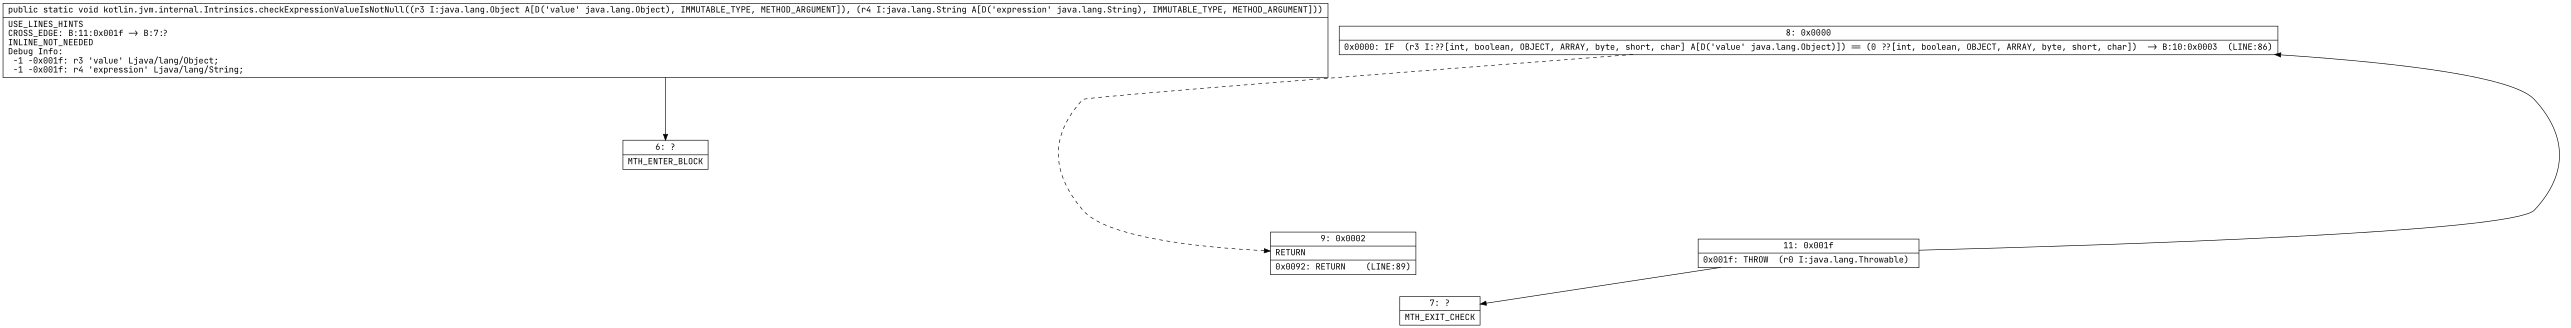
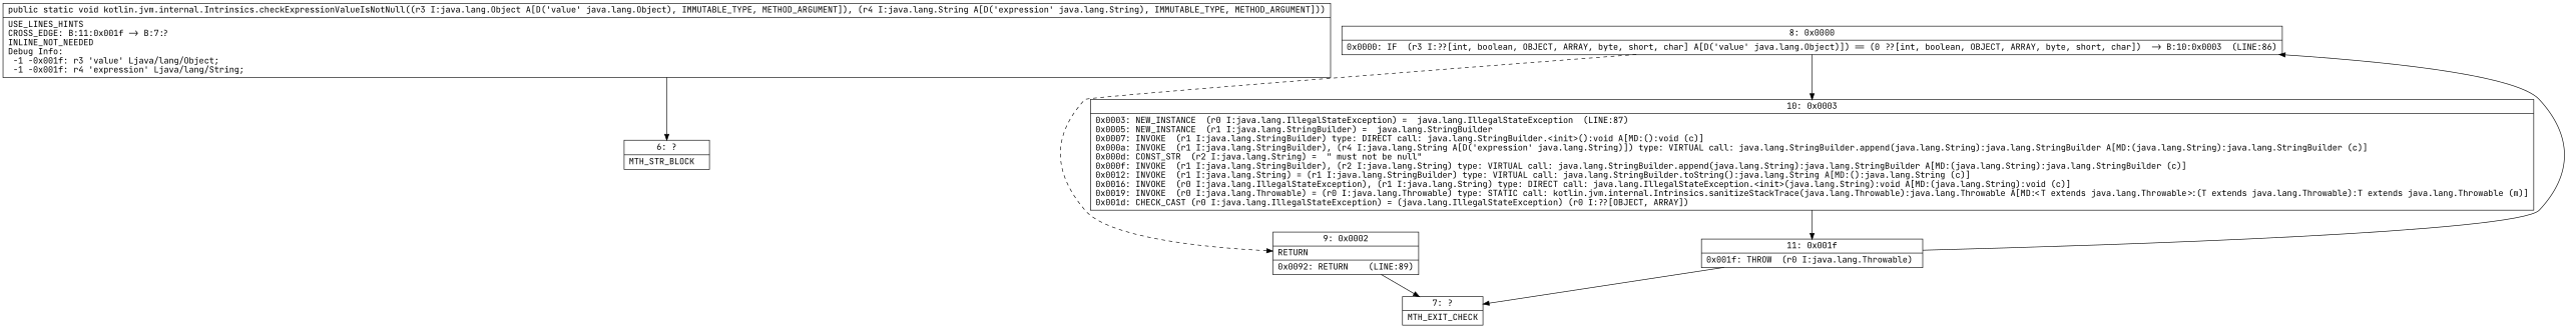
  digraph {
    fontname="JetBrains Mono"
    node [fontname="JetBrains Mono" shape=record]
    edge [fontname="JetBrains Mono"]
-   n1 [label="{6\:\ ?|MTH_ENTER_BLOCK\l}"]
+   n1 [label="{6\:\ ?|MTH_STR_BLOCK\l}"]
    n2 [label="{8\:\ 0x0000|0x0000: IF  (r3 I:??[int, boolean, OBJECT, ARRAY, byte, short, char] A[D('value' java.lang.Object)]) == (0 ??[int, boolean, OBJECT, ARRAY, byte, short, char])  \-\> B:10:0x0003  (LINE:86)\l}"]
    n3 [label="{9\:\ 0x0002|RETURN\l|0x0092: RETURN    (LINE:89)\l}"]
+   n4 [label="{10\:\ 0x0003|0x0003: NEW_INSTANCE  (r0 I:java.lang.IllegalStateException) =  java.lang.IllegalStateException  (LINE:87)\l0x0005: NEW_INSTANCE  (r1 I:java.lang.StringBuilder) =  java.lang.StringBuilder \l0x0007: INVOKE  (r1 I:java.lang.StringBuilder) type: DIRECT call: java.lang.StringBuilder.\<init\>():void A[MD:():void (c)]\l0x000a: INVOKE  (r1 I:java.lang.StringBuilder), (r4 I:java.lang.String A[D('expression' java.lang.String)]) type: VIRTUAL call: java.lang.StringBuilder.append(java.lang.String):java.lang.StringBuilder A[MD:(java.lang.String):java.lang.StringBuilder (c)]\l0x000d: CONST_STR  (r2 I:java.lang.String) =  \" must not be null\" \l0x000f: INVOKE  (r1 I:java.lang.StringBuilder), (r2 I:java.lang.String) type: VIRTUAL call: java.lang.StringBuilder.append(java.lang.String):java.lang.StringBuilder A[MD:(java.lang.String):java.lang.StringBuilder (c)]\l0x0012: INVOKE  (r1 I:java.lang.String) = (r1 I:java.lang.StringBuilder) type: VIRTUAL call: java.lang.StringBuilder.toString():java.lang.String A[MD:():java.lang.String (c)]\l0x0016: INVOKE  (r0 I:java.lang.IllegalStateException), (r1 I:java.lang.String) type: DIRECT call: java.lang.IllegalStateException.\<init\>(java.lang.String):void A[MD:(java.lang.String):void (c)]\l0x0019: INVOKE  (r0 I:java.lang.Throwable) = (r0 I:java.lang.Throwable) type: STATIC call: kotlin.jvm.internal.Intrinsics.sanitizeStackTrace(java.lang.Throwable):java.lang.Throwable A[MD:\<T extends java.lang.Throwable\>:(T extends java.lang.Throwable):T extends java.lang.Throwable (m)]\l0x001d: CHECK_CAST (r0 I:java.lang.IllegalStateException) = (java.lang.IllegalStateException) (r0 I:??[OBJECT, ARRAY]) \l}"]
    n5 [label="{7\:\ ?|MTH_EXIT_CHECK\l}"]
    n6 [label="{11\:\ 0x001f|0x001f: THROW  (r0 I:java.lang.Throwable) \l}"]
    n7 [label="{public static void kotlin.jvm.internal.Intrinsics.checkExpressionValueIsNotNull((r3 I:java.lang.Object A[D('value' java.lang.Object), IMMUTABLE_TYPE, METHOD_ARGUMENT]), (r4 I:java.lang.String A[D('expression' java.lang.String), IMMUTABLE_TYPE, METHOD_ARGUMENT]))  | USE_LINES_HINTS\lCROSS_EDGE: B:11:0x001f \-\> B:7:?\lINLINE_NOT_NEEDED\lDebug Info:\l  \-1 \-0x001f: r3 'value' Ljava\/lang\/Object;\l  \-1 \-0x001f: r4 'expression' Ljava\/lang\/String;\l}"]
    n2 -> n3 [style=dashed]
+   n2 -> n4
+   n3 -> n5
+   n4 -> n6
    n6 -> n2
    n6 -> n5
    n7 -> n1
  }
